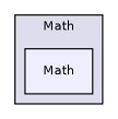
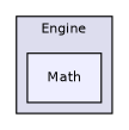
  digraph {
    compound=true
    n1 [fillcolor="#eeeeff" fontname=Helvetica fontsize=10 label=Math pencolor=black shape=box style=filled]
    subgraph cluster_1 {
      bgcolor="#ddddee"
      fontname=Helvetica
      fontsize=10
-     label=Math
+     label=Engine
      pencolor=black
      n1
    }
  }
